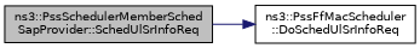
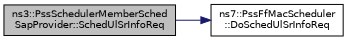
  digraph {
    rankdir=LR
    node [color=black fontname=Helvetica fontsize=10 shape=record style=filled]
    n1 [fillcolor=grey75 fontcolor=black height=0.2 label="ns3::PssSchedulerMemberSched\lSapProvider::SchedUlSrInfoReq" width=0.4]
-   n2 [fillcolor=white height=0.2 label="ns3::PssFfMacScheduler\l::DoSchedUlSrInfoReq" width=0.4]
+   n2 [fillcolor=white height=0.2 label="ns7::PssFfMacScheduler\l::DoSchedUlSrInfoReq" width=0.4]
    n1 -> n2 [color=midnightblue fontname=Helvetica fontsize=10 labelfontname=Helvetica labelfontsize=10 style=solid]
  }
